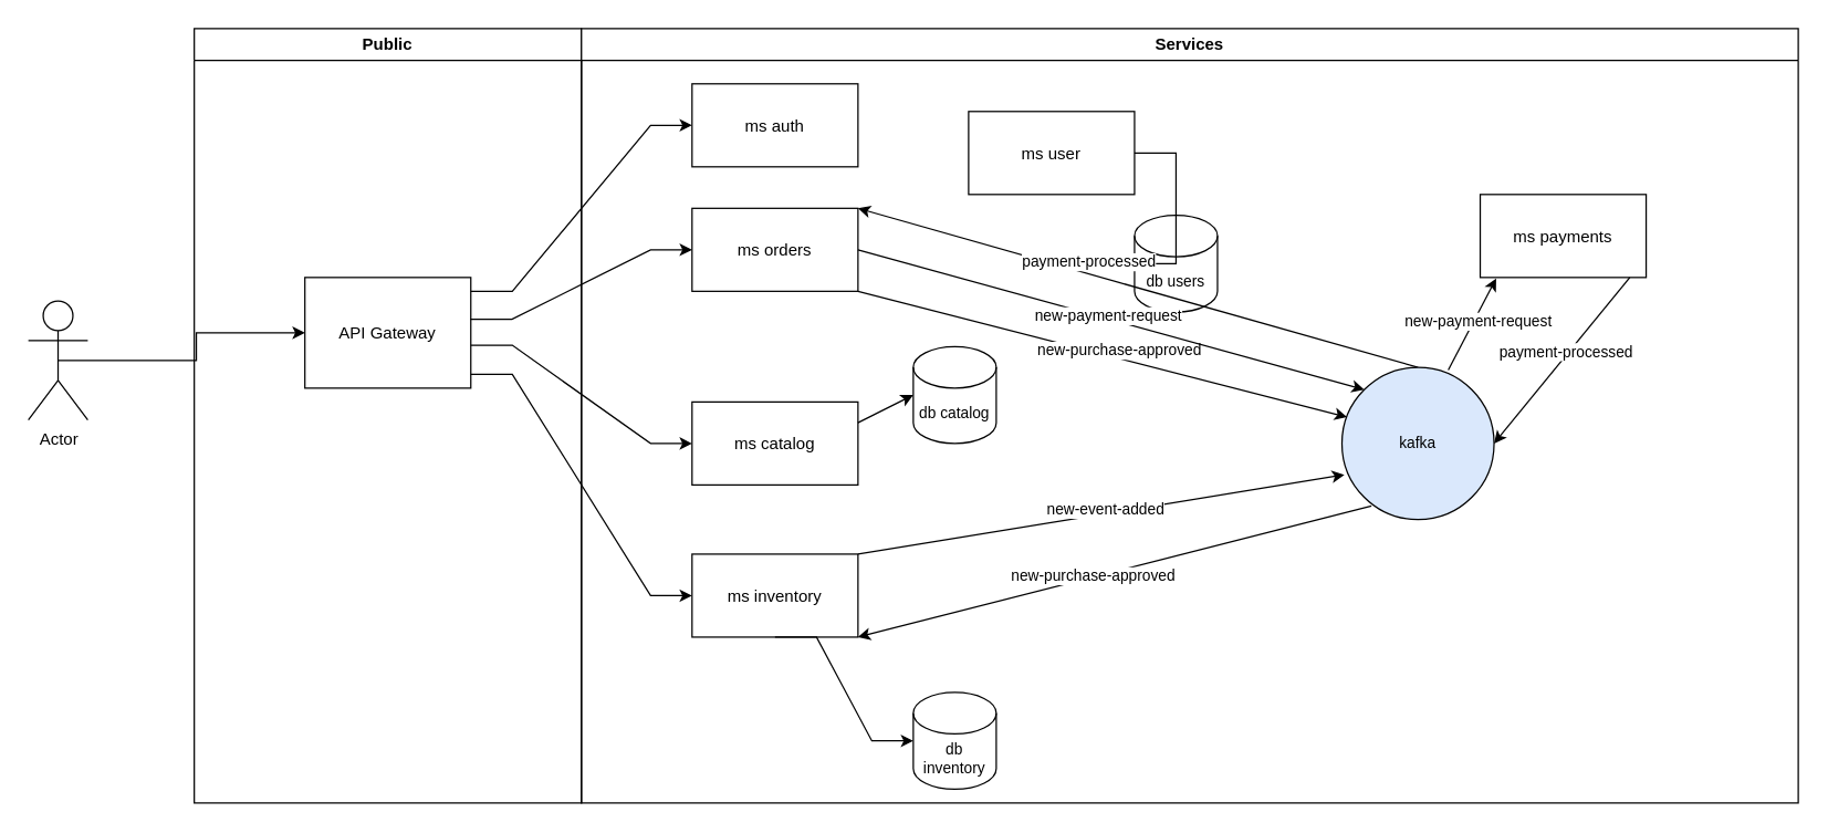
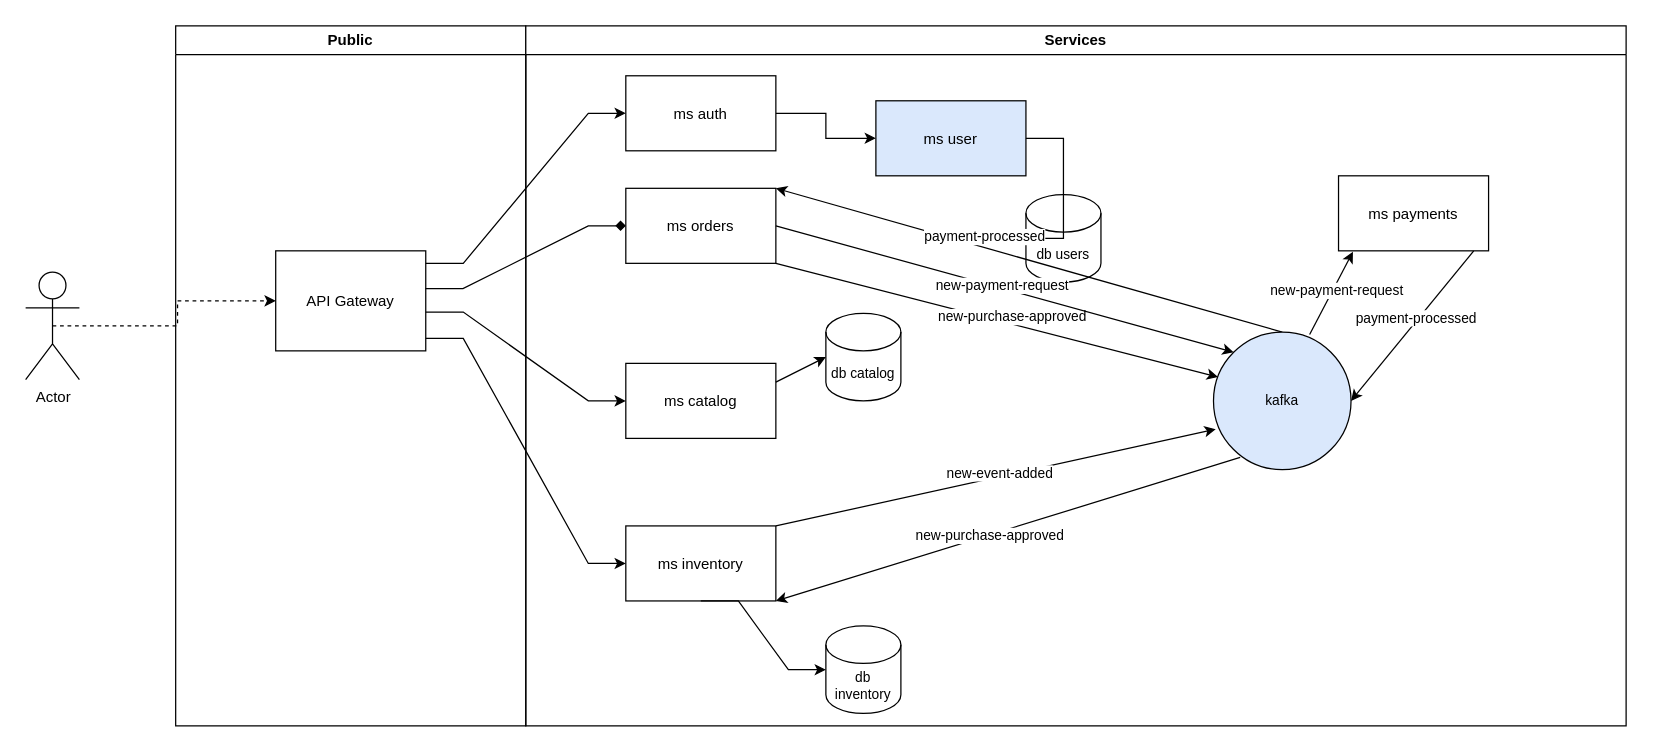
  <mxCell id="0" />
  <mxCell id="1" parent="0" />
  <mxCell id="2" value="Public" style="swimlane;whiteSpace=wrap" parent="1" vertex="1"><mxGeometry x="140" y="20" width="280" height="560" as="geometry" /></mxCell>
  <mxCell id="3" value="API Gateway" style="" parent="2" vertex="1"><mxGeometry x="80" y="180" width="120" height="80" as="geometry" /></mxCell>
- <mxCell id="4" style="edgeStyle=orthogonalEdgeStyle;rounded=0;orthogonalLoop=1;jettySize=auto;html=1;exitX=0.5;exitY=0.5;exitDx=0;exitDy=0;exitPerimeter=0;entryX=0;entryY=0.5;entryDx=0;entryDy=0;" edge="1" parent="1" source="5" target="3"><mxGeometry relative="1" as="geometry" /></mxCell>
+ <mxCell id="4" style="edgeStyle=orthogonalEdgeStyle;rounded=0;orthogonalLoop=1;jettySize=auto;html=1;exitX=0.5;exitY=0.5;exitDx=0;exitDy=0;exitPerimeter=0;entryX=0;entryY=0.5;entryDx=0;entryDy=0;dashed=1;" edge="1" parent="1" source="5" target="3"><mxGeometry relative="1" as="geometry" /></mxCell>
  <mxCell id="5" value="Actor" style="shape=umlActor;verticalLabelPosition=bottom;verticalAlign=top;html=1;outlineConnect=0;" vertex="1" parent="1"><mxGeometry x="20" y="217" width="43" height="86" as="geometry" /></mxCell>
  <mxCell id="6" value="Services" style="swimlane;whiteSpace=wrap" vertex="1" parent="1"><mxGeometry x="420" y="20" width="880" height="560" as="geometry"><mxRectangle x="440" y="120" width="90" height="30" as="alternateBounds" /></mxGeometry></mxCell>
+ <mxCell id="7" style="edgeStyle=orthogonalEdgeStyle;rounded=0;orthogonalLoop=1;jettySize=auto;html=1;exitX=1;exitY=0.5;exitDx=0;exitDy=0;entryX=0;entryY=0.5;entryDx=0;entryDy=0;" edge="1" parent="6" source="8" target="9"><mxGeometry relative="1" as="geometry" /></mxCell>
  <mxCell id="8" value="ms auth" style="" vertex="1" parent="6"><mxGeometry x="80" y="40" width="120" height="60" as="geometry" /></mxCell>
- <mxCell id="9" value="ms user" style="" vertex="1" parent="6"><mxGeometry x="280" y="60" width="120" height="60" as="geometry" /></mxCell>
+ <mxCell id="9" value="ms user" style="fillColor=#dae8fc;" vertex="1" parent="6"><mxGeometry x="280" y="60" width="120" height="60" as="geometry" /></mxCell>
  <mxCell id="10" style="shape=connector;rounded=0;orthogonalLoop=1;jettySize=auto;html=1;exitX=1;exitY=1;exitDx=0;exitDy=0;labelBackgroundColor=default;strokeColor=default;align=center;verticalAlign=middle;fontFamily=Helvetica;fontSize=11;fontColor=default;endArrow=classic;entryX=0.033;entryY=0.327;entryDx=0;entryDy=0;entryPerimeter=0;" edge="1" parent="6" source="12" target="21"><mxGeometry relative="1" as="geometry"><mxPoint x="440" y="230" as="targetPoint" /></mxGeometry></mxCell>
  <mxCell id="11" value="new-purchase-approved" style="edgeLabel;html=1;align=center;verticalAlign=middle;resizable=0;points=[];fontFamily=Helvetica;fontSize=11;fontColor=default;" vertex="1" connectable="0" parent="10"><mxGeometry x="0.013" y="4" relative="1" as="geometry"><mxPoint x="8" as="offset" /></mxGeometry></mxCell>
  <mxCell id="12" value="ms orders" style="" vertex="1" parent="6"><mxGeometry x="80" y="130" width="120" height="60" as="geometry" /></mxCell>
  <mxCell id="13" value="ms catalog" style="" vertex="1" parent="6"><mxGeometry x="80" y="270" width="120" height="60" as="geometry" /></mxCell>
  <mxCell id="14" style="shape=connector;rounded=0;orthogonalLoop=1;jettySize=auto;html=1;exitX=1;exitY=0;exitDx=0;exitDy=0;entryX=0.016;entryY=0.706;entryDx=0;entryDy=0;labelBackgroundColor=default;strokeColor=default;align=center;verticalAlign=middle;fontFamily=Helvetica;fontSize=11;fontColor=default;endArrow=classic;entryPerimeter=0;startArrow=none;startFill=0;" edge="1" parent="6" source="16" target="21"><mxGeometry relative="1" as="geometry" /></mxCell>
  <mxCell id="15" value="new-event-added" style="edgeLabel;html=1;align=center;verticalAlign=middle;resizable=0;points=[];fontFamily=Helvetica;fontSize=11;fontColor=default;" vertex="1" connectable="0" parent="14"><mxGeometry x="0.014" y="3" relative="1" as="geometry"><mxPoint as="offset" /></mxGeometry></mxCell>
- <mxCell id="16" value="ms inventory" style="" vertex="1" parent="6"><mxGeometry x="80" y="380" width="120" height="60" as="geometry" /></mxCell>
+ <mxCell id="16" value="ms inventory" style="" vertex="1" parent="6"><mxGeometry x="80" y="400" width="120" height="60" as="geometry" /></mxCell>
  <mxCell id="17" value="db users" style="shape=cylinder3;whiteSpace=wrap;html=1;boundedLbl=1;backgroundOutline=1;size=15;fontFamily=Helvetica;fontSize=11;fontColor=default;" vertex="1" parent="6"><mxGeometry x="400" y="135" width="60" height="70" as="geometry" /></mxCell>
  <mxCell id="18" style="edgeStyle=entityRelationEdgeStyle;shape=connector;rounded=0;orthogonalLoop=1;jettySize=auto;html=1;exitX=1;exitY=0.5;exitDx=0;exitDy=0;entryX=0;entryY=0.5;entryDx=0;entryDy=0;entryPerimeter=0;labelBackgroundColor=default;strokeColor=default;align=center;verticalAlign=middle;fontFamily=Helvetica;fontSize=11;fontColor=default;endArrow=classic;" edge="1" parent="6" source="9" target="17"><mxGeometry relative="1" as="geometry" /></mxCell>
  <mxCell id="19" style="shape=connector;rounded=0;orthogonalLoop=1;jettySize=auto;html=1;exitX=0.5;exitY=0;exitDx=0;exitDy=0;entryX=1;entryY=0;entryDx=0;entryDy=0;labelBackgroundColor=default;strokeColor=default;align=center;verticalAlign=middle;fontFamily=Helvetica;fontSize=11;fontColor=default;endArrow=classic;" edge="1" parent="6" source="21" target="12"><mxGeometry relative="1" as="geometry" /></mxCell>
  <mxCell id="20" value="payment-processed" style="edgeLabel;html=1;align=center;verticalAlign=middle;resizable=0;points=[];fontFamily=Helvetica;fontSize=11;fontColor=default;" vertex="1" connectable="0" parent="19"><mxGeometry x="0.313" y="-1" relative="1" as="geometry"><mxPoint x="27" as="offset" /></mxGeometry></mxCell>
  <mxCell id="21" value="kafka" style="ellipse;whiteSpace=wrap;html=1;aspect=fixed;fontFamily=Helvetica;fontSize=11;fontColor=default;fillColor=#dae8fc;" vertex="1" parent="6"><mxGeometry x="550" y="245" width="110" height="110" as="geometry" /></mxCell>
  <mxCell id="22" style="shape=connector;rounded=0;orthogonalLoop=1;jettySize=auto;html=1;exitX=1;exitY=1;exitDx=0;exitDy=0;entryX=0.194;entryY=0.911;entryDx=0;entryDy=0;labelBackgroundColor=default;strokeColor=default;align=center;verticalAlign=middle;fontFamily=Helvetica;fontSize=11;fontColor=default;endArrow=none;endFill=0;startArrow=classic;startFill=1;entryPerimeter=0;" edge="1" parent="6" source="16" target="21"><mxGeometry relative="1" as="geometry" /></mxCell>
  <mxCell id="23" value="new-purchase-approved" style="edgeLabel;html=1;align=center;verticalAlign=middle;resizable=0;points=[];fontFamily=Helvetica;fontSize=11;fontColor=default;" vertex="1" connectable="0" parent="22"><mxGeometry x="-0.246" relative="1" as="geometry"><mxPoint x="30" y="-9" as="offset" /></mxGeometry></mxCell>
  <mxCell id="24" style="shape=connector;rounded=0;orthogonalLoop=1;jettySize=auto;html=1;exitX=1;exitY=0.5;exitDx=0;exitDy=0;labelBackgroundColor=default;strokeColor=default;align=center;verticalAlign=middle;fontFamily=Helvetica;fontSize=11;fontColor=default;endArrow=classic;startArrow=none;startFill=0;endFill=1;entryX=0;entryY=0;entryDx=0;entryDy=0;" edge="1" parent="6" source="12" target="21"><mxGeometry relative="1" as="geometry"><mxPoint x="470" y="190" as="targetPoint" /></mxGeometry></mxCell>
  <mxCell id="25" value="new-payment-request" style="edgeLabel;html=1;align=center;verticalAlign=middle;resizable=0;points=[];fontFamily=Helvetica;fontSize=11;fontColor=default;" vertex="1" connectable="0" parent="24"><mxGeometry x="-0.015" y="2" relative="1" as="geometry"><mxPoint as="offset" /></mxGeometry></mxCell>
  <mxCell id="26" value="db catalog" style="shape=cylinder3;whiteSpace=wrap;html=1;boundedLbl=1;backgroundOutline=1;size=15;fontFamily=Helvetica;fontSize=11;fontColor=default;" vertex="1" parent="6"><mxGeometry x="240" y="230" width="60" height="70" as="geometry" /></mxCell>
  <mxCell id="27" style="shape=connector;rounded=0;orthogonalLoop=1;jettySize=auto;html=1;exitX=1;exitY=0.25;exitDx=0;exitDy=0;entryX=0;entryY=0.5;entryDx=0;entryDy=0;entryPerimeter=0;labelBackgroundColor=default;strokeColor=default;align=center;verticalAlign=middle;fontFamily=Helvetica;fontSize=11;fontColor=default;endArrow=classic;" edge="1" parent="6" source="13" target="26"><mxGeometry relative="1" as="geometry" /></mxCell>
  <mxCell id="28" value="ms payments" style="" vertex="1" parent="6"><mxGeometry x="650" y="120" width="120" height="60" as="geometry" /></mxCell>
  <mxCell id="29" style="shape=connector;rounded=0;orthogonalLoop=1;jettySize=auto;html=1;exitX=0.699;exitY=0.017;exitDx=0;exitDy=0;entryX=0.096;entryY=1.012;entryDx=0;entryDy=0;entryPerimeter=0;labelBackgroundColor=default;strokeColor=default;align=center;verticalAlign=middle;fontFamily=Helvetica;fontSize=11;fontColor=default;endArrow=classic;exitPerimeter=0;" edge="1" parent="6" source="21" target="28"><mxGeometry relative="1" as="geometry" /></mxCell>
  <mxCell id="30" value="&amp;nbsp;new-payment-request" style="edgeLabel;html=1;align=center;verticalAlign=middle;resizable=0;points=[];fontFamily=Helvetica;fontSize=11;fontColor=default;" vertex="1" connectable="0" parent="29"><mxGeometry x="0.066" y="-1" relative="1" as="geometry"><mxPoint as="offset" /></mxGeometry></mxCell>
  <mxCell id="31" value="db inventory" style="shape=cylinder3;whiteSpace=wrap;html=1;boundedLbl=1;backgroundOutline=1;size=15;fontFamily=Helvetica;fontSize=11;fontColor=default;" vertex="1" parent="6"><mxGeometry x="240" y="480" width="60" height="70" as="geometry" /></mxCell>
  <mxCell id="32" style="edgeStyle=entityRelationEdgeStyle;shape=connector;rounded=0;orthogonalLoop=1;jettySize=auto;html=1;entryX=0;entryY=0.5;entryDx=0;entryDy=0;entryPerimeter=0;labelBackgroundColor=default;strokeColor=default;align=center;verticalAlign=middle;fontFamily=Helvetica;fontSize=11;fontColor=default;endArrow=classic;exitX=0.5;exitY=1;exitDx=0;exitDy=0;" edge="1" parent="6" source="16" target="31"><mxGeometry relative="1" as="geometry"><mxPoint x="140" y="390" as="sourcePoint" /></mxGeometry></mxCell>
  <mxCell id="33" style="edgeStyle=none;shape=connector;rounded=0;orthogonalLoop=1;jettySize=auto;html=1;exitX=0.901;exitY=1.001;exitDx=0;exitDy=0;entryX=1;entryY=0.5;entryDx=0;entryDy=0;labelBackgroundColor=default;strokeColor=default;strokeWidth=1;align=center;verticalAlign=middle;fontFamily=Helvetica;fontSize=11;fontColor=default;endArrow=classic;exitPerimeter=0;" edge="1" parent="6" source="28" target="21"><mxGeometry relative="1" as="geometry" /></mxCell>
  <mxCell id="34" value="payment-processed" style="edgeLabel;html=1;align=center;verticalAlign=middle;resizable=0;points=[];fontFamily=Helvetica;fontSize=11;fontColor=default;" vertex="1" connectable="0" parent="33"><mxGeometry x="-0.079" y="-2" relative="1" as="geometry"><mxPoint as="offset" /></mxGeometry></mxCell>
  <mxCell id="35" style="edgeStyle=entityRelationEdgeStyle;rounded=0;orthogonalLoop=1;jettySize=auto;html=1;entryX=0;entryY=0.5;entryDx=0;entryDy=0;" edge="1" parent="1" target="8"><mxGeometry relative="1" as="geometry"><mxPoint x="340" y="210" as="sourcePoint" /></mxGeometry></mxCell>
- <mxCell id="36" style="edgeStyle=entityRelationEdgeStyle;rounded=0;orthogonalLoop=1;jettySize=auto;html=1;exitX=0.998;exitY=0.378;exitDx=0;exitDy=0;entryX=0;entryY=0.5;entryDx=0;entryDy=0;exitPerimeter=0;" edge="1" parent="1" source="3" target="12"><mxGeometry relative="1" as="geometry" /></mxCell>
+ <mxCell id="36" style="edgeStyle=entityRelationEdgeStyle;rounded=0;orthogonalLoop=1;jettySize=auto;html=1;exitX=0.998;exitY=0.378;exitDx=0;exitDy=0;entryX=0;entryY=0.5;entryDx=0;entryDy=0;exitPerimeter=0;endArrow=diamond;" edge="1" parent="1" source="3" target="12"><mxGeometry relative="1" as="geometry" /></mxCell>
  <mxCell id="37" style="edgeStyle=entityRelationEdgeStyle;rounded=0;orthogonalLoop=1;jettySize=auto;html=1;entryX=0;entryY=0.5;entryDx=0;entryDy=0;" edge="1" parent="1" target="13"><mxGeometry relative="1" as="geometry"><mxPoint x="340" y="249" as="sourcePoint" /></mxGeometry></mxCell>
  <mxCell id="38" style="edgeStyle=entityRelationEdgeStyle;rounded=0;orthogonalLoop=1;jettySize=auto;html=1;entryX=0;entryY=0.5;entryDx=0;entryDy=0;" edge="1" parent="1" target="16"><mxGeometry relative="1" as="geometry"><mxPoint x="340" y="270" as="sourcePoint" /></mxGeometry></mxCell>
